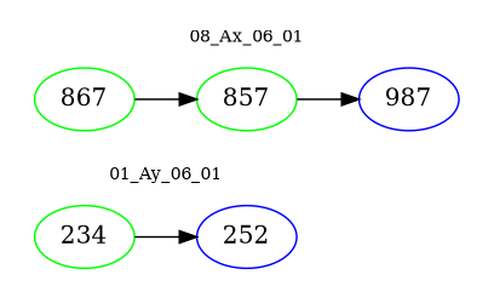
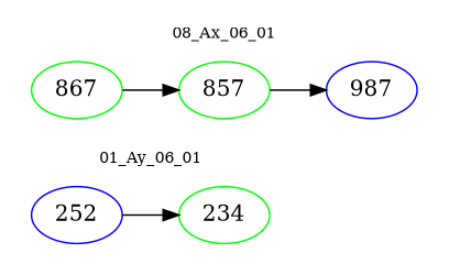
  digraph {
    rankdir=LR
    node [color=green]
    edge [color=black]
    n1 [label=234]
    n2 [color=blue label=252]
    n3 [label=867]
    n4 [label=857]
    n5 [color=blue label=987]
    subgraph cluster_1 {
      color=white
      fontsize=10
      label="01_Ay_06_01"
      n1
      n2
    }
    subgraph cluster_2 {
      color=white
      fontsize=10
      label="08_Ax_06_01"
      n3
      n4
      n5
    }
-   n1 -> n2
+   n2 -> n1
    n3 -> n4
    n4 -> n5
  }
